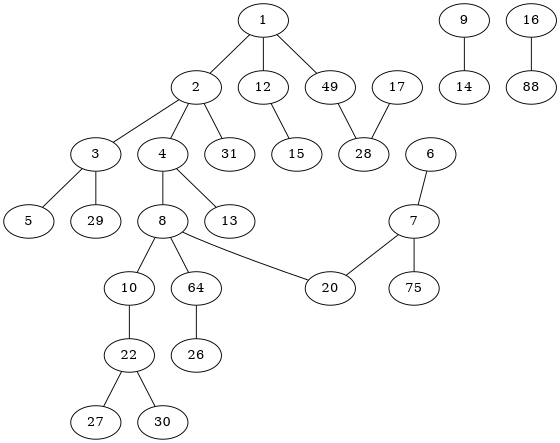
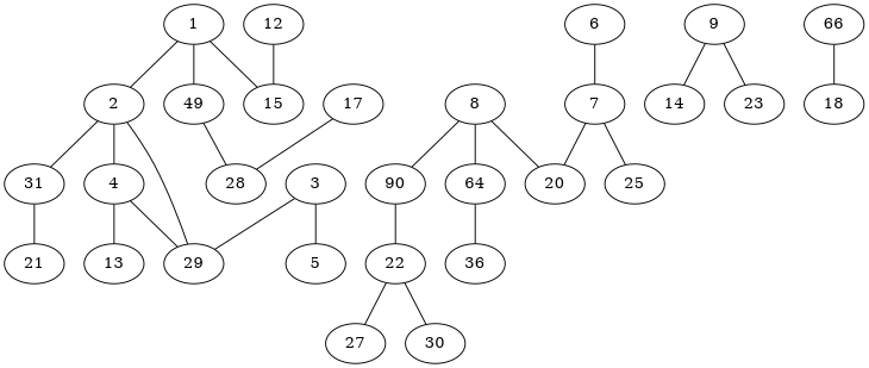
  graph {
    1
    2
    12
    n4 [label=49]
    3
    4
    n7 [label=31]
    15
    28
    5
    29
    8
    13
+   21
    6
    7
    9
    14
-   10
+   23
+   10 [label=90]
    20
    n22 [label=64]
-   16
-   18 [label=88]
-   25 [label=75]
+   16 [label=66]
+   18
+   25
    22
-   26
+   26 [label=36]
    17
    27
    30
    1 -- 2
-   1 -- 12
+   1 -- 15
    1 -- n4
-   2 -- 3
+   2 -- 29
    2 -- 4
    2 -- n7
    12 -- 15
    n4 -- 28
    3 -- 5
    3 -- 29
-   4 -- 8
+   4 -- 29
    4 -- 13
+   n7 -- 21
    8 -- 10
    8 -- 20
    8 -- n22
    6 -- 7
    7 -- 20
    7 -- 25
    9 -- 14
+   9 -- 23
    10 -- 22
    n22 -- 26
    16 -- 18
    22 -- 27
    22 -- 30
    17 -- 28
  }
